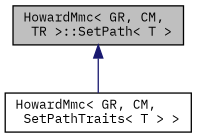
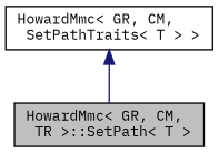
  digraph {
    fontname="IBM Plex Mono"
    node [color=black fontname="IBM Plex Mono" fontsize=10 shape=record style=filled]
    n1 [fillcolor=grey75 fontcolor=black height=0.2 label="HowardMmc\< GR, CM,\l TR \>::SetPath\< T \>" width=0.4]
    n2 [fillcolor=white height=0.2 label="HowardMmc\< GR, CM,\l SetPathTraits\< T \> \>" width=0.4]
-   n1 -> n2 [color=midnightblue dir=back fontname="IBM Plex Mono" fontsize=10 labelfontname=FreeSans labelfontsize=10 style=solid]
+   n2 -> n1 [color=midnightblue dir=back fontname="IBM Plex Mono" fontsize=10 labelfontname=FreeSans labelfontsize=10 style=solid]
  }
